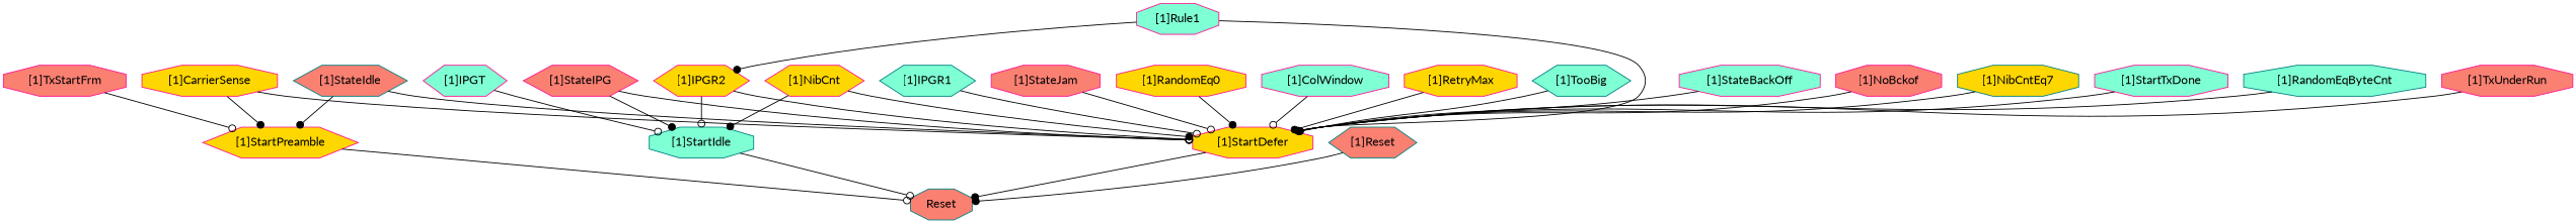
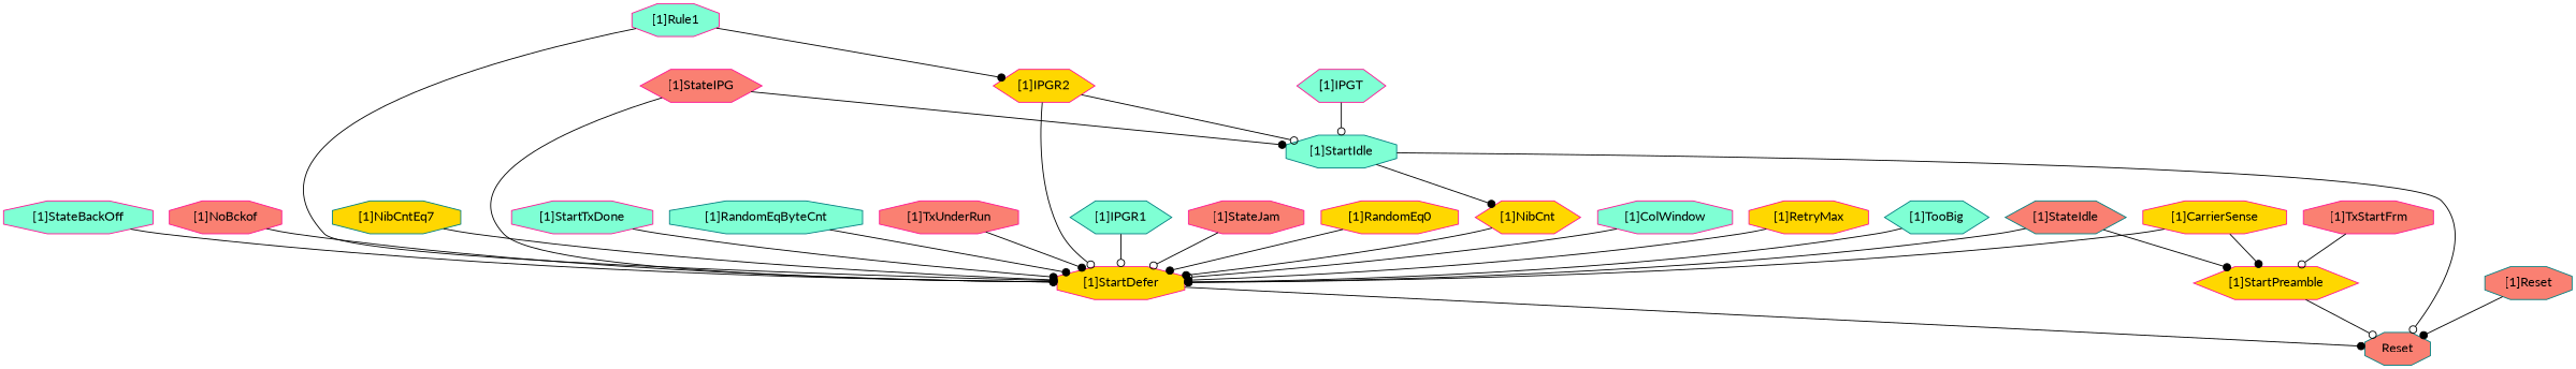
  strict digraph {
    fontname=Lato
    node [color=deeppink complexity=23 fillcolor=aquamarine fontname=Lato importance=0.163567432036 rank=0.00711162747981 shape=octagon style=filled]
    edge [arrowhead=dot fontname=Lato]
    "[1]TooBig" [color=teal shape=hexagon]
    "[1]StartDefer" [complexity=2 fillcolor=gold importance=0.152689522845 rank=0.0763447614223]
    n3 [color=teal complexity=0 fillcolor=salmon importance=0.0327780691281 label=Reset rank=0.0]
    "[1]StateBackOff" [importance=0.1767507206 rank=0.00768481393914]
    "[1]NoBckof" [fillcolor=salmon]
    "[1]CarrierSense" [complexity=6 fillcolor=gold importance=0.0973884340619 rank=0.016231405677]
    "[1]StartPreamble" [complexity=2 fillcolor=gold importance=0.0865105248709 rank=0.0432552624355 shape=hexagon]
    "[1]StartIdle" [color=teal complexity=1 importance=0.0731372757587 rank=0.0731372757587]
    "[1]StateIPG" [complexity=9 fillcolor=salmon importance=0.110702989905 rank=0.0123003322117 shape=hexagon]
    "[1]NibCntEq7" [color=teal fillcolor=gold]
    "[1]IPGT" [complexity=9 importance=0.0840151849498 rank=0.00933502054997 shape=hexagon]
    "[1]StartTxDone"
    "[1]RandomEqByteCnt" [color=teal]
    "[1]TxUnderRun" [fillcolor=salmon]
    "[1]TxStartFrm" [complexity=6 fillcolor=salmon importance=0.0973884340619 rank=0.016231405677]
    "[1]IPGR2" [complexity=9 fillcolor=gold importance=0.0840151849498 rank=0.00933502054997 shape=hexagon]
    "[1]IPGR1" [color=teal shape=hexagon]
    "[1]NibCnt" [complexity=9 fillcolor=gold importance=0.0840151849498 rank=0.00933502054997 shape=hexagon]
-   "[1]Reset" [color=teal complexity=1 fillcolor=salmon importance=0.109212116575 rank=0.109212116575 shape=hexagon]
+   "[1]Reset" [color=teal complexity=1 fillcolor=salmon importance=0.109212116575 rank=0.109212116575]
    "[1]StateJam" [fillcolor=salmon importance=0.18564423371 rank=0.00807148842217]
    "[1]StateIdle" [color=teal complexity=6 fillcolor=salmon importance=0.119288593999 rank=0.0198814323332 shape=hexagon]
    "[1]RandomEq0" [fillcolor=gold]
    "[1]Rule1" [complexity=9 importance=0.109986288901 rank=0.0122206987668]
    "[1]ColWindow"
    "[1]RetryMax" [fillcolor=gold]
    "[1]TooBig" -> "[1]StartDefer"
    "[1]StartDefer" -> n3
    "[1]StateBackOff" -> "[1]StartDefer" [arrowhead=odot]
    "[1]NoBckof" -> "[1]StartDefer"
    "[1]CarrierSense" -> "[1]StartDefer" [arrowhead=odot]
    "[1]CarrierSense" -> "[1]StartPreamble"
    "[1]StartPreamble" -> n3 [arrowhead=odot]
    "[1]StartIdle" -> n3 [arrowhead=odot]
    "[1]StateIPG" -> "[1]StartDefer" [arrowhead=odot]
    "[1]StateIPG" -> "[1]StartIdle"
    "[1]NibCntEq7" -> "[1]StartDefer"
    "[1]IPGT" -> "[1]StartIdle" [arrowhead=odot]
    "[1]StartTxDone" -> "[1]StartDefer"
    "[1]RandomEqByteCnt" -> "[1]StartDefer"
    "[1]TxUnderRun" -> "[1]StartDefer"
    "[1]TxStartFrm" -> "[1]StartPreamble" [arrowhead=odot]
    "[1]IPGR2" -> "[1]StartDefer" [arrowhead=odot]
    "[1]IPGR2" -> "[1]StartIdle" [arrowhead=odot]
    "[1]IPGR1" -> "[1]StartDefer" [arrowhead=odot]
    "[1]NibCnt" -> "[1]StartDefer"
-   "[1]NibCnt" -> "[1]StartIdle"
+   "[1]StartIdle" -> "[1]NibCnt"
    "[1]Reset" -> n3
    "[1]StateJam" -> "[1]StartDefer" [arrowhead=odot]
    "[1]StateIdle" -> "[1]StartDefer" [arrowhead=odot]
    "[1]StateIdle" -> "[1]StartPreamble"
    "[1]RandomEq0" -> "[1]StartDefer"
    "[1]Rule1" -> "[1]StartDefer"
    "[1]Rule1" -> "[1]IPGR2"
    "[1]ColWindow" -> "[1]StartDefer" [arrowhead=odot]
    "[1]RetryMax" -> "[1]StartDefer"
  }
